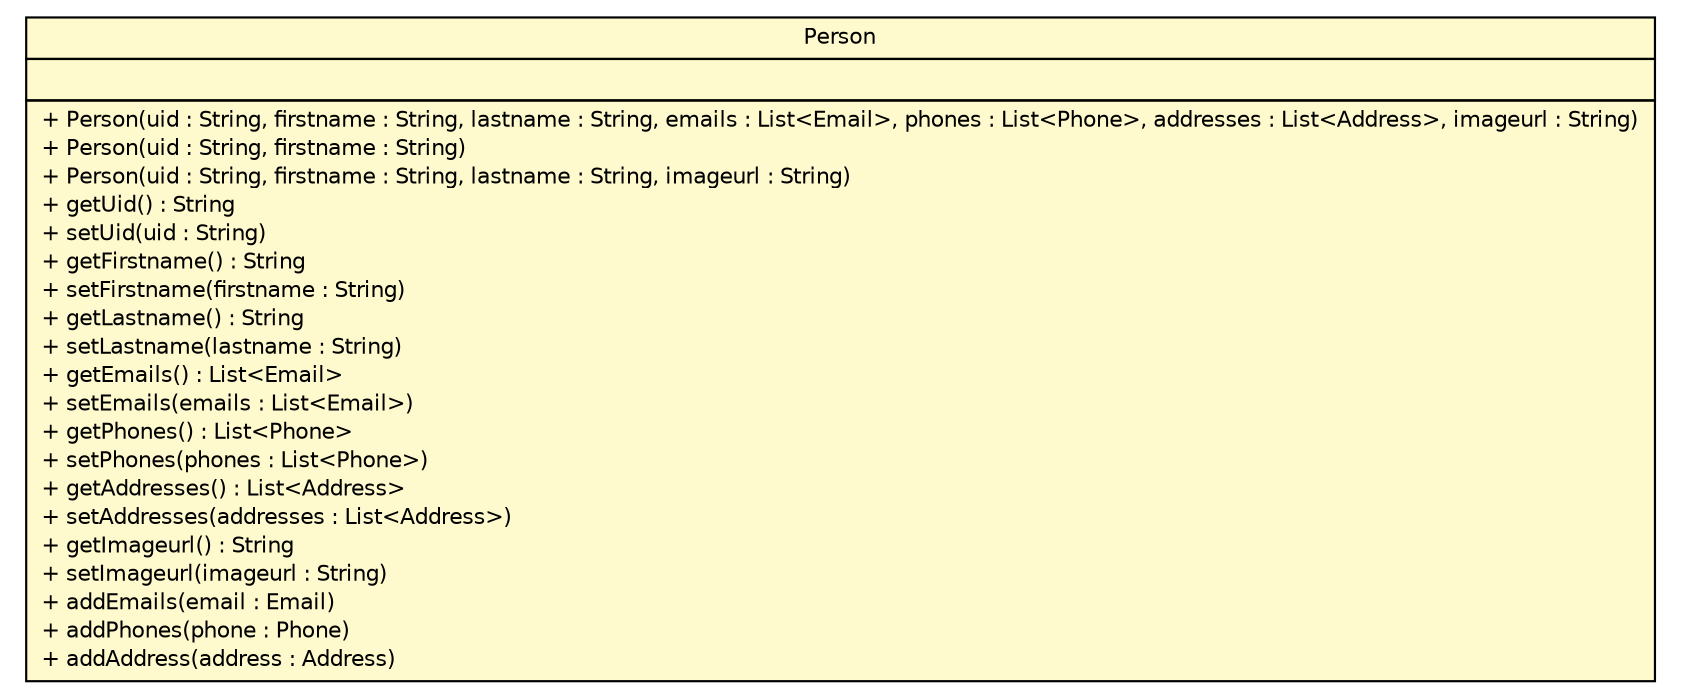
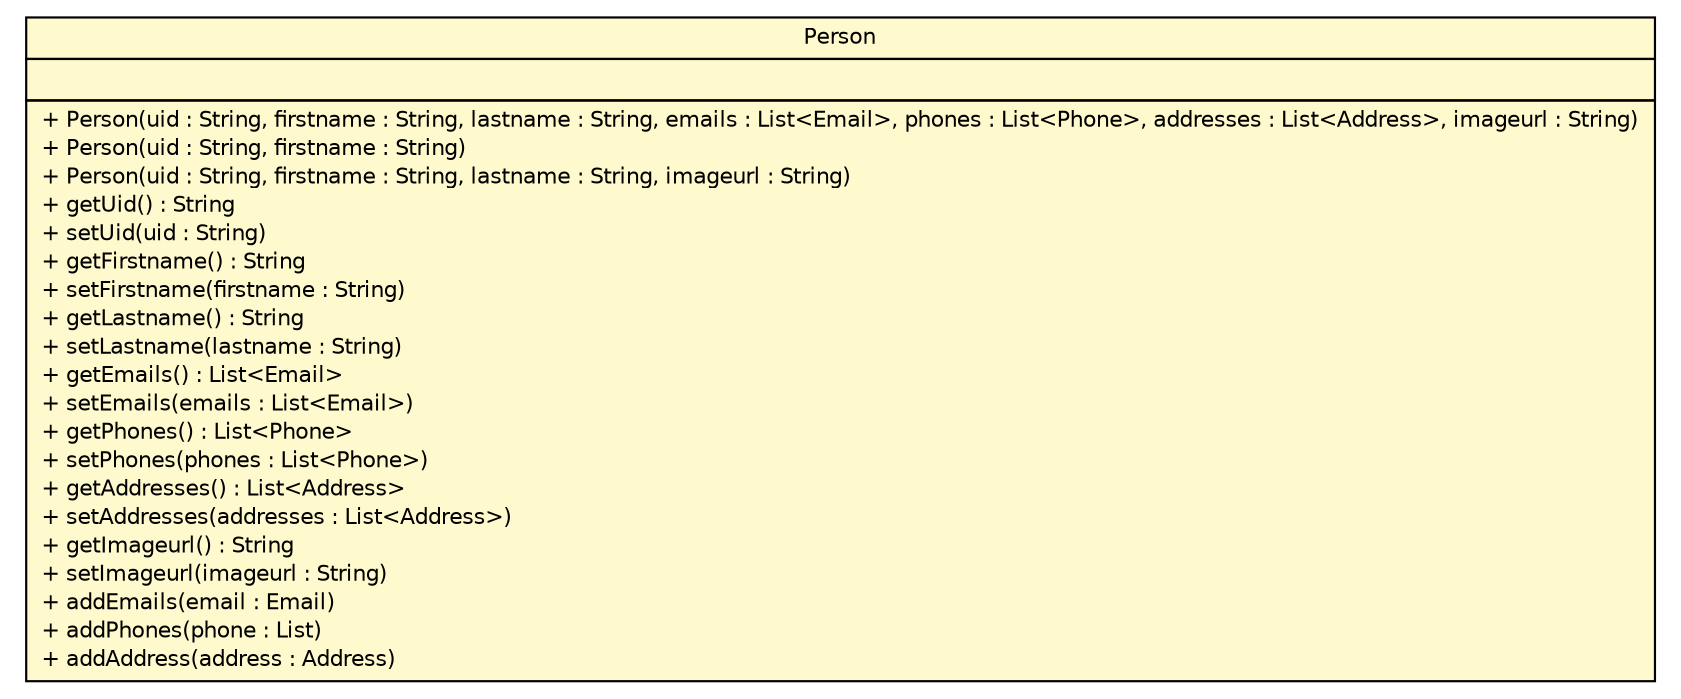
  digraph {
    nodesep=0.25
    ranksep=0.5
    rankdir=LR
-   n1 [fontcolor=black fontname=Helvetica fontsize=10.0 label=<<table title="com.clapi.data.Person" border="0" cellborder="1" cellspacing="0" cellpadding="2" port="p" bgcolor="lemonChiffon" href="./Person.html"> 		<tr><td><table border="0" cellspacing="0" cellpadding="1"> <tr><td align="center" balign="center"> Person </td></tr> 		</table></td></tr> 		<tr><td><table border="0" cellspacing="0" cellpadding="1"> <tr><td align="left" balign="left">  </td></tr> 		</table></td></tr> 		<tr><td><table border="0" cellspacing="0" cellpadding="1"> <tr><td align="left" balign="left"> + Person(uid : String, firstname : String, lastname : String, emails : List&lt;Email&gt;, phones : List&lt;Phone&gt;, addresses : List&lt;Address&gt;, imageurl : String) </td></tr> <tr><td align="left" balign="left"> + Person(uid : String, firstname : String) </td></tr> <tr><td align="left" balign="left"> + Person(uid : String, firstname : String, lastname : String, imageurl : String) </td></tr> <tr><td align="left" balign="left"> + getUid() : String </td></tr> <tr><td align="left" balign="left"> + setUid(uid : String) </td></tr> <tr><td align="left" balign="left"> + getFirstname() : String </td></tr> <tr><td align="left" balign="left"> + setFirstname(firstname : String) </td></tr> <tr><td align="left" balign="left"> + getLastname() : String </td></tr> <tr><td align="left" balign="left"> + setLastname(lastname : String) </td></tr> <tr><td align="left" balign="left"> + getEmails() : List&lt;Email&gt; </td></tr> <tr><td align="left" balign="left"> + setEmails(emails : List&lt;Email&gt;) </td></tr> <tr><td align="left" balign="left"> + getPhones() : List&lt;Phone&gt; </td></tr> <tr><td align="left" balign="left"> + setPhones(phones : List&lt;Phone&gt;) </td></tr> <tr><td align="left" balign="left"> + getAddresses() : List&lt;Address&gt; </td></tr> <tr><td align="left" balign="left"> + setAddresses(addresses : List&lt;Address&gt;) </td></tr> <tr><td align="left" balign="left"> + getImageurl() : String </td></tr> <tr><td align="left" balign="left"> + setImageurl(imageurl : String) </td></tr> <tr><td align="left" balign="left"> + addEmails(email : Email) </td></tr> <tr><td align="left" balign="left"> + addPhones(phone : Phone) </td></tr> <tr><td align="left" balign="left"> + addAddress(address : Address) </td></tr> 		</table></td></tr> 		</table>> shape=plaintext]
+   n1 [fontcolor=black fontname=Helvetica fontsize=10.0 label=<<table title="com.clapi.data.Person" border="0" cellborder="1" cellspacing="0" cellpadding="2" port="p" bgcolor="lemonChiffon" href="./Person.html"> 		<tr><td><table border="0" cellspacing="0" cellpadding="1"> <tr><td align="center" balign="center"> Person </td></tr> 		</table></td></tr> 		<tr><td><table border="0" cellspacing="0" cellpadding="1"> <tr><td align="left" balign="left">  </td></tr> 		</table></td></tr> 		<tr><td><table border="0" cellspacing="0" cellpadding="1"> <tr><td align="left" balign="left"> + Person(uid : String, firstname : String, lastname : String, emails : List&lt;Email&gt;, phones : List&lt;Phone&gt;, addresses : List&lt;Address&gt;, imageurl : String) </td></tr> <tr><td align="left" balign="left"> + Person(uid : String, firstname : String) </td></tr> <tr><td align="left" balign="left"> + Person(uid : String, firstname : String, lastname : String, imageurl : String) </td></tr> <tr><td align="left" balign="left"> + getUid() : String </td></tr> <tr><td align="left" balign="left"> + setUid(uid : String) </td></tr> <tr><td align="left" balign="left"> + getFirstname() : String </td></tr> <tr><td align="left" balign="left"> + setFirstname(firstname : String) </td></tr> <tr><td align="left" balign="left"> + getLastname() : String </td></tr> <tr><td align="left" balign="left"> + setLastname(lastname : String) </td></tr> <tr><td align="left" balign="left"> + getEmails() : List&lt;Email&gt; </td></tr> <tr><td align="left" balign="left"> + setEmails(emails : List&lt;Email&gt;) </td></tr> <tr><td align="left" balign="left"> + getPhones() : List&lt;Phone&gt; </td></tr> <tr><td align="left" balign="left"> + setPhones(phones : List&lt;Phone&gt;) </td></tr> <tr><td align="left" balign="left"> + getAddresses() : List&lt;Address&gt; </td></tr> <tr><td align="left" balign="left"> + setAddresses(addresses : List&lt;Address&gt;) </td></tr> <tr><td align="left" balign="left"> + getImageurl() : String </td></tr> <tr><td align="left" balign="left"> + setImageurl(imageurl : String) </td></tr> <tr><td align="left" balign="left"> + addEmails(email : Email) </td></tr> <tr><td align="left" balign="left"> + addPhones(phone : List) </td></tr> <tr><td align="left" balign="left"> + addAddress(address : Address) </td></tr> 		</table></td></tr> 		</table>> shape=plaintext]
  }
